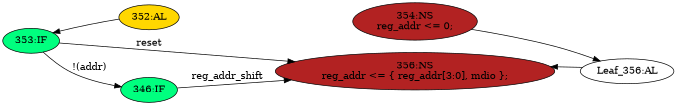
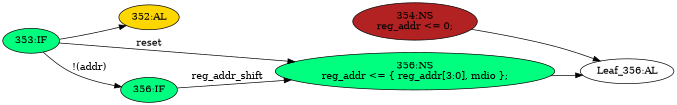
  strict digraph {
    rankdir=LR
    node [fillcolor=firebrick statements="[]" style=filled typ=NonblockingSubstitution]
    edge [cond="[]" lineno=None]
-   n1 [ast="<pyverilog.vparser.ast.NonblockingSubstitution object at 0x7f2608cf1690>" label="356:NS\nreg_addr <= { reg_addr[3:0], mdio };" statements="[<pyverilog.vparser.ast.NonblockingSubstitution object at 0x7f2608cf1690>]"]
+   n1 [ast="<pyverilog.vparser.ast.NonblockingSubstitution object at 0x7f2608cf1690>" fillcolor=springgreen label="356:NS\nreg_addr <= { reg_addr[3:0], mdio };" statements="[<pyverilog.vparser.ast.NonblockingSubstitution object at 0x7f2608cf1690>]"]
    n2 [def_var="['reg_addr']" label="Leaf_356:AL" fillcolor="" statements="" style="" typ=""]
    n3 [ast="<pyverilog.vparser.ast.NonblockingSubstitution object at 0x7f2608cf1910>" label="354:NS\nreg_addr <= 0;" statements="[<pyverilog.vparser.ast.NonblockingSubstitution object at 0x7f2608cf1910>]"]
-   n4 [ast="<pyverilog.vparser.ast.IfStatement object at 0x7f2608cf1a50>" fillcolor=springgreen label="346:IF" typ=IfStatement]
+   n4 [ast="<pyverilog.vparser.ast.IfStatement object at 0x7f2608cf1a50>" fillcolor=springgreen label="356:IF" typ=IfStatement]
    n5 [ast="<pyverilog.vparser.ast.Always object at 0x7f2608cec990>" clk_sens=True fillcolor=gold label="352:AL" sens="['mdc', 'reset']" typ=Always use_var="['reset', 'reg_addr', 'reg_addr_shift', 'mdio']"]
    n6 [ast="<pyverilog.vparser.ast.IfStatement object at 0x7f2608cf1c10>" fillcolor=springgreen label="353:IF" typ=IfStatement]
-   n2 -> n1
+   n1 -> n2
    n3 -> n2
    n4 -> n1 [cond="['reg_addr_shift']" label=reg_addr_shift lineno=356]
-   n5 -> n6
+   n6 -> n5
    n6 -> n1 [cond="['reset']" label=reset lineno=353]
    n6 -> n4 [cond="['reset']" label="!(addr)" lineno=353]
  }
